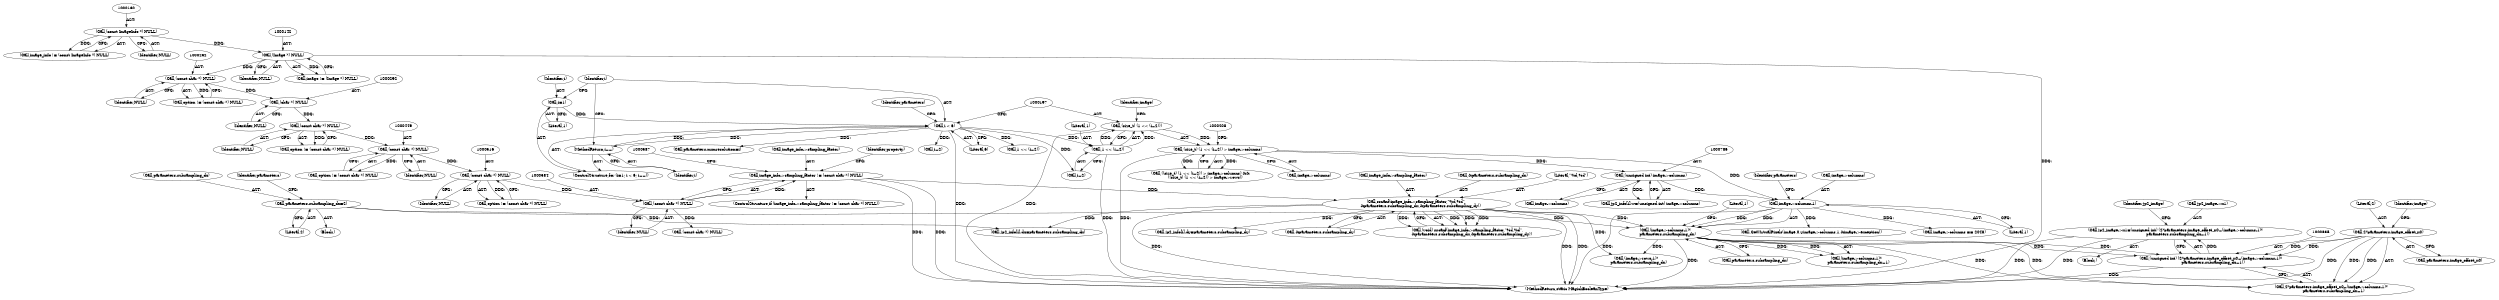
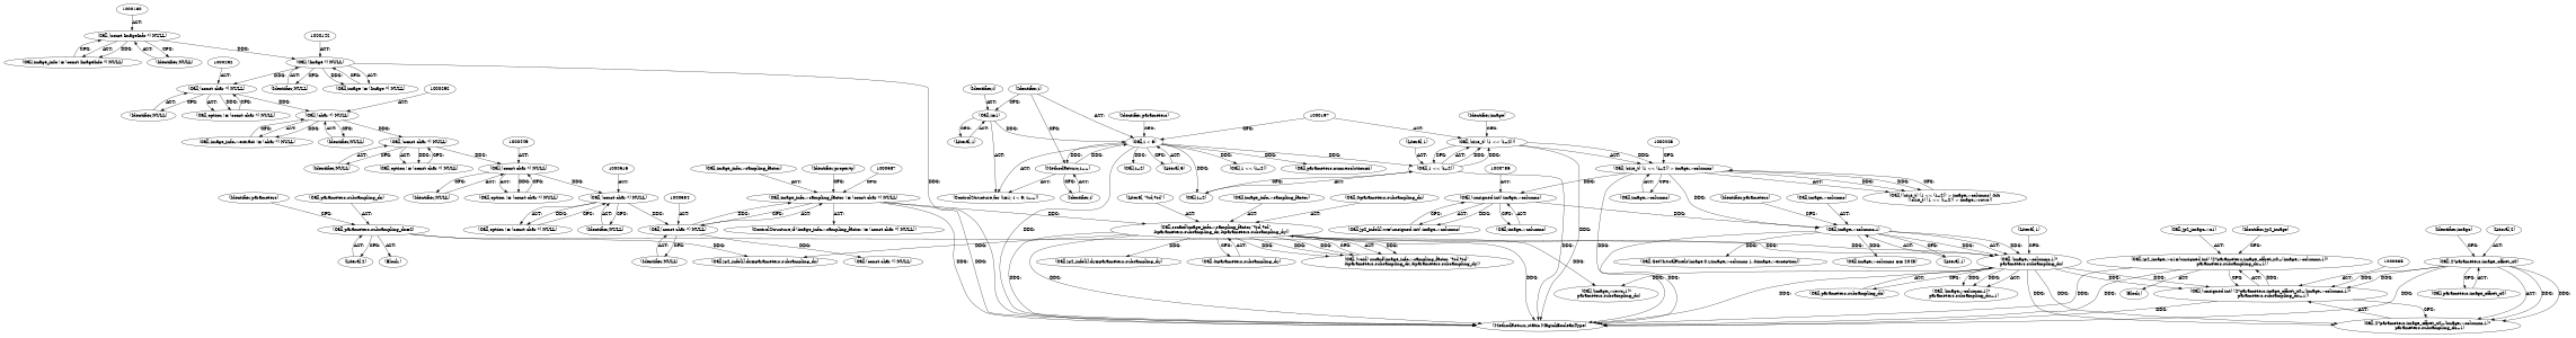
  digraph {
    n1 [label="(Call,jp2_image->x1=(unsigned int) (2*parameters.image_offset_x0+(image->columns-1)*\n    parameters.subsampling_dx+1))"]
    n2 [label="(Call,(unsigned int) (2*parameters.image_offset_x0+(image->columns-1)*\n    parameters.subsampling_dx+1))"]
    n3 [label="(MethodReturn,static MagickBooleanType)"]
    n4 [label="(Block,)"]
    n5 [label="(Call,2*parameters.image_offset_x0+(image->columns-1)*\n    parameters.subsampling_dx+1)"]
    n6 [label="(Call,2*parameters.image_offset_x0)"]
    n7 [label="(Call,parameters.image_offset_x0)"]
    n8 [label="(Call,(image->columns-1)*\n    parameters.subsampling_dx)"]
    n9 [label="(Call,(image->rows-1)*\n    parameters.subsampling_dx)"]
    n10 [label="(Call,(image->columns-1)*\n    parameters.subsampling_dx+1)"]
    n11 [label="(Call,parameters.subsampling_dx)"]
    n12 [label="(Call,image->columns-1)"]
    n13 [label="(Call,GetVirtualPixels(image,0,y,image->columns,1,&image->exception))"]
    n14 [label="(Call,image->columns == 2048)"]
    n15 [label="(Literal,1)"]
    n16 [label="(Call,(size_t) (1 << (i+2)) > image->columns)"]
    n17 [label="(Call,(unsigned int) image->columns)"]
    n18 [label="(Call,((size_t) (1 << (i+2)) > image->columns) &&\n        ((size_t) (1 << (i+2)) > image->rows))"]
    n19 [label="(Call,image->columns)"]
    n20 [label="(Call,jp2_info[i].w=(unsigned int) image->columns)"]
    n21 [label="(Call,image->columns)"]
    n22 [label="(Call,(size_t) (1 << (i+2)))"]
    n23 [label="(Call,1 << (i+2))"]
    n24 [label="(Call,i+2)"]
    n25 [label="(Call,i < 6)"]
    n26 [label="(MethodReturn,i++)"]
    n27 [label="(ControlStructure,for (i=1; i < 6; i++))"]
    n28 [label="(Call,1 << (i+2))"]
    n29 [label="(Call,parameters.numresolution=i)"]
    n30 [label="(Literal,6)"]
    n31 [label="(Call,i+2)"]
    n32 [label="(Identifier,i)"]
    n33 [label="(Call,i=1)"]
    n34 [label="(Literal,1)"]
    n35 [label="(Call,parameters.subsampling_dx=2)"]
    n36 [label="(Call,jp2_info[i].dx=parameters.subsampling_dx)"]
    n37 [label="(Block,)"]
    n38 [label="(Literal,2)"]
    n39 [label="(Call,sscanf(image_info->sampling_factor,\"%d,%d\",\n       &parameters.subsampling_dx,&parameters.subsampling_dy))"]
    n40 [label="(Call,jp2_info[i].dy=parameters.subsampling_dy)"]
    n41 [label="(Call,&parameters.subsampling_dy)"]
    n42 [label="(Call,(void) sscanf(image_info->sampling_factor,\"%d,%d\",\n       &parameters.subsampling_dx,&parameters.subsampling_dy))"]
    n43 [label="(Call,image_info->sampling_factor != (const char *) NULL)"]
    n44 [label="(Call,(const char *) NULL)"]
    n45 [label="(ControlStructure,if (image_info->sampling_factor != (const char *) NULL))"]
    n46 [label="(Identifier,NULL)"]
    n47 [label="(Call,(const char *) NULL)"]
    n48 [label="(Call,(const char *) NULL)"]
    n49 [label="(Call,option != (const char *) NULL)"]
    n50 [label="(Identifier,NULL)"]
    n51 [label="(Call,(const char *) NULL)"]
    n52 [label="(Call,option != (const char *) NULL)"]
    n53 [label="(Identifier,NULL)"]
    n54 [label="(Call,(const char *) NULL)"]
    n55 [label="(Call,option != (const char *) NULL)"]
    n56 [label="(Identifier,NULL)"]
    n57 [label="(Call,(char *) NULL)"]
    n58 [label="(Identifier,NULL)"]
+   n59 [label="(Call,image_info->extract != (char *) NULL)"]
    n60 [label="(Call,(const char *) NULL)"]
    n61 [label="(Call,option != (const char *) NULL)"]
    n62 [label="(Identifier,NULL)"]
    n63 [label="(Call,(Image *) NULL)"]
    n64 [label="(Identifier,NULL)"]
    n65 [label="(Call,image != (Image *) NULL)"]
    n66 [label="(Call,(const ImageInfo *) NULL)"]
    n67 [label="(Identifier,NULL)"]
    n68 [label="(Call,image_info != (const ImageInfo *) NULL)"]
    n69 [label="(Identifier,parameters)"]
    n70 [label="(Identifier,i)"]
    n71 [label="(Literal,1)"]
    n72 [label="(Call,jp2_image->x1)"]
    n73 [label="(Literal,1)"]
    n74 [label="(Identifier,image)"]
    n75 [label="(Call,image_info->sampling_factor)"]
    n76 [label="(Literal,\"%d,%d\")"]
    n77 [label="(Identifier,jp2_image)"]
    n78 [label="(Identifier,image)"]
    n79 [label="(Identifier,property)"]
    n80 [label="(Identifier,parameters)"]
    n81 [label="(Literal,2)"]
    n82 [label="(Call,image->columns)"]
    n83 [label="(Call,image_info->sampling_factor)"]
    n84 [label="(Call,&parameters.subsampling_dx)"]
    n85 [label="(Identifier,parameters)"]
    n86 [label="(Call,parameters.subsampling_dx)"]
    n87 [label="(Identifier,i)"]
    1000835
    1000208
    1000197
    1000786
    1000587
    1000584
    1000516
    1000449
    1000292
    1000232
    1000142
    1000130
    n1 -> n2 [label="CFG: "]
    n1 -> n3 [label="DDG: "]
    n1 -> n3 [label="DDG: "]
    n1 -> n4 [label="AST: "]
    n2 -> n1 [label="AST: "]
    n2 -> n1 [label="DDG: "]
    n2 -> n3 [label="DDG: "]
    n2 -> n5 [label="CFG: "]
    n5 -> n2 [label="AST: "]
    n6 -> n2 [label="DDG: "]
    n6 -> n2 [label="DDG: "]
    n6 -> n3 [label="DDG: "]
    n6 -> n5 [label="AST: "]
    n6 -> n5 [label="DDG: "]
    n6 -> n5 [label="DDG: "]
    n6 -> n7 [label="CFG: "]
    n7 -> n6 [label="AST: "]
    n8 -> n2 [label="DDG: "]
    n8 -> n2 [label="DDG: "]
    n8 -> n3 [label="DDG: "]
    n8 -> n5 [label="DDG: "]
    n8 -> n5 [label="DDG: "]
    n8 -> n9 [label="DDG: "]
    n8 -> n10 [label="AST: "]
    n8 -> n10 [label="DDG: "]
    n8 -> n10 [label="DDG: "]
    n8 -> n11 [label="CFG: "]
    n11 -> n8 [label="AST: "]
    n12 -> n3 [label="DDG: "]
    n12 -> n8 [label="AST: "]
    n12 -> n8 [label="DDG: "]
    n12 -> n8 [label="DDG: "]
    n12 -> n13 [label="DDG: "]
    n12 -> n14 [label="DDG: "]
    n12 -> n15 [label="CFG: "]
    n15 -> n12 [label="AST: "]
    n16 -> n3 [label="DDG: "]
    n16 -> n12 [label="DDG: "]
    n16 -> n17 [label="DDG: "]
    n16 -> n18 [label="AST: "]
    n16 -> n18 [label="DDG: "]
    n16 -> n18 [label="DDG: "]
    n16 -> n19 [label="CFG: "]
    n17 -> n12 [label="DDG: "]
    n17 -> n20 [label="AST: "]
    n17 -> n20 [label="DDG: "]
    n17 -> n21 [label="CFG: "]
    n18 -> n16 [label="CFG: "]
    n19 -> n16 [label="AST: "]
    n20 -> n17 [label="CFG: "]
    n21 -> n17 [label="AST: "]
    n22 -> n3 [label="DDG: "]
    n22 -> n16 [label="AST: "]
    n22 -> n16 [label="DDG: "]
    n22 -> n23 [label="CFG: "]
    n23 -> n3 [label="DDG: "]
    n23 -> n22 [label="AST: "]
    n23 -> n22 [label="DDG: "]
    n23 -> n22 [label="DDG: "]
    n23 -> n24 [label="CFG: "]
    n24 -> n23 [label="AST: "]
    n25 -> n3 [label="DDG: "]
    n25 -> n23 [label="DDG: "]
    n25 -> n24 [label="DDG: "]
    n25 -> n26 [label="DDG: "]
    n25 -> n27 [label="AST: "]
    n25 -> n28 [label="DDG: "]
    n25 -> n29 [label="DDG: "]
    n25 -> n30 [label="CFG: "]
    n25 -> n31 [label="DDG: "]
    n26 -> n25 [label="DDG: "]
    n26 -> n27 [label="AST: "]
    n26 -> n32 [label="CFG: "]
    n30 -> n25 [label="AST: "]
    n32 -> n26 [label="AST: "]
    n33 -> n25 [label="DDG: "]
    n33 -> n27 [label="AST: "]
    n33 -> n34 [label="CFG: "]
    n34 -> n33 [label="AST: "]
    n35 -> n8 [label="DDG: "]
    n35 -> n36 [label="DDG: "]
    n35 -> n37 [label="AST: "]
    n35 -> n38 [label="CFG: "]
    n38 -> n35 [label="AST: "]
    n39 -> n3 [label="DDG: "]
    n39 -> n3 [label="DDG: "]
    n39 -> n3 [label="DDG: "]
    n39 -> n8 [label="DDG: "]
    n39 -> n9 [label="DDG: "]
    n39 -> n36 [label="DDG: "]
    n39 -> n40 [label="DDG: "]
    n39 -> n41 [label="CFG: "]
    n39 -> n42 [label="AST: "]
    n39 -> n42 [label="DDG: "]
    n39 -> n42 [label="DDG: "]
    n39 -> n42 [label="DDG: "]
    n39 -> n42 [label="DDG: "]
    n41 -> n39 [label="AST: "]
    n42 -> n39 [label="CFG: "]
    n43 -> n3 [label="DDG: "]
    n43 -> n3 [label="DDG: "]
    n43 -> n39 [label="DDG: "]
    n43 -> n44 [label="CFG: "]
    n43 -> n45 [label="AST: "]
    n44 -> n43 [label="AST: "]
    n44 -> n43 [label="DDG: "]
    n44 -> n46 [label="CFG: "]
    n44 -> n47 [label="DDG: "]
    n46 -> n44 [label="AST: "]
    n48 -> n44 [label="DDG: "]
    n48 -> n49 [label="AST: "]
    n48 -> n49 [label="DDG: "]
    n48 -> n50 [label="CFG: "]
    n49 -> n48 [label="CFG: "]
    n50 -> n48 [label="AST: "]
    n51 -> n48 [label="DDG: "]
    n51 -> n52 [label="AST: "]
    n51 -> n52 [label="DDG: "]
    n51 -> n53 [label="CFG: "]
    n52 -> n51 [label="CFG: "]
    n53 -> n51 [label="AST: "]
    n54 -> n51 [label="DDG: "]
    n54 -> n55 [label="AST: "]
    n54 -> n55 [label="DDG: "]
    n54 -> n56 [label="CFG: "]
    n55 -> n54 [label="CFG: "]
    n56 -> n54 [label="AST: "]
    n57 -> n54 [label="DDG: "]
    n57 -> n58 [label="CFG: "]
+   n57 -> n59 [label="AST: "]
+   n57 -> n59 [label="DDG: "]
    n58 -> n57 [label="AST: "]
+   n59 -> n57 [label="CFG: "]
    n60 -> n57 [label="DDG: "]
    n60 -> n61 [label="AST: "]
    n60 -> n61 [label="DDG: "]
    n60 -> n62 [label="CFG: "]
    n61 -> n60 [label="CFG: "]
    n62 -> n60 [label="AST: "]
    n63 -> n3 [label="DDG: "]
    n63 -> n60 [label="DDG: "]
    n63 -> n64 [label="CFG: "]
    n63 -> n65 [label="AST: "]
    n63 -> n65 [label="DDG: "]
    n64 -> n63 [label="AST: "]
    n65 -> n63 [label="CFG: "]
    n66 -> n63 [label="DDG: "]
    n66 -> n67 [label="CFG: "]
    n66 -> n68 [label="AST: "]
    n66 -> n68 [label="DDG: "]
    n67 -> n66 [label="AST: "]
    n68 -> n66 [label="CFG: "]
    n69 -> n12 [label="CFG: "]
    n70 -> n33 [label="AST: "]
    n71 -> n23 [label="AST: "]
    n72 -> n1 [label="AST: "]
    n73 -> n8 [label="CFG: "]
    n74 -> n22 [label="CFG: "]
    n75 -> n43 [label="AST: "]
    n76 -> n39 [label="AST: "]
    n77 -> n1 [label="CFG: "]
    n78 -> n6 [label="CFG: "]
    n79 -> n43 [label="CFG: "]
    n80 -> n25 [label="CFG: "]
    n81 -> n6 [label="AST: "]
    n82 -> n12 [label="AST: "]
    n83 -> n39 [label="AST: "]
    n84 -> n39 [label="AST: "]
    n85 -> n35 [label="CFG: "]
    n86 -> n35 [label="AST: "]
    n87 -> n25 [label="AST: "]
    n87 -> n26 [label="CFG: "]
    n87 -> n33 [label="CFG: "]
    1000835 -> n2 [label="AST: "]
    1000208 -> n16 [label="CFG: "]
    1000197 -> n22 [label="AST: "]
    1000197 -> n25 [label="CFG: "]
    1000786 -> n17 [label="AST: "]
    1000587 -> n43 [label="CFG: "]
    1000584 -> n44 [label="AST: "]
    1000516 -> n48 [label="AST: "]
    1000449 -> n51 [label="AST: "]
    1000292 -> n57 [label="AST: "]
    1000232 -> n60 [label="AST: "]
    1000142 -> n63 [label="AST: "]
    1000130 -> n66 [label="AST: "]
  }
